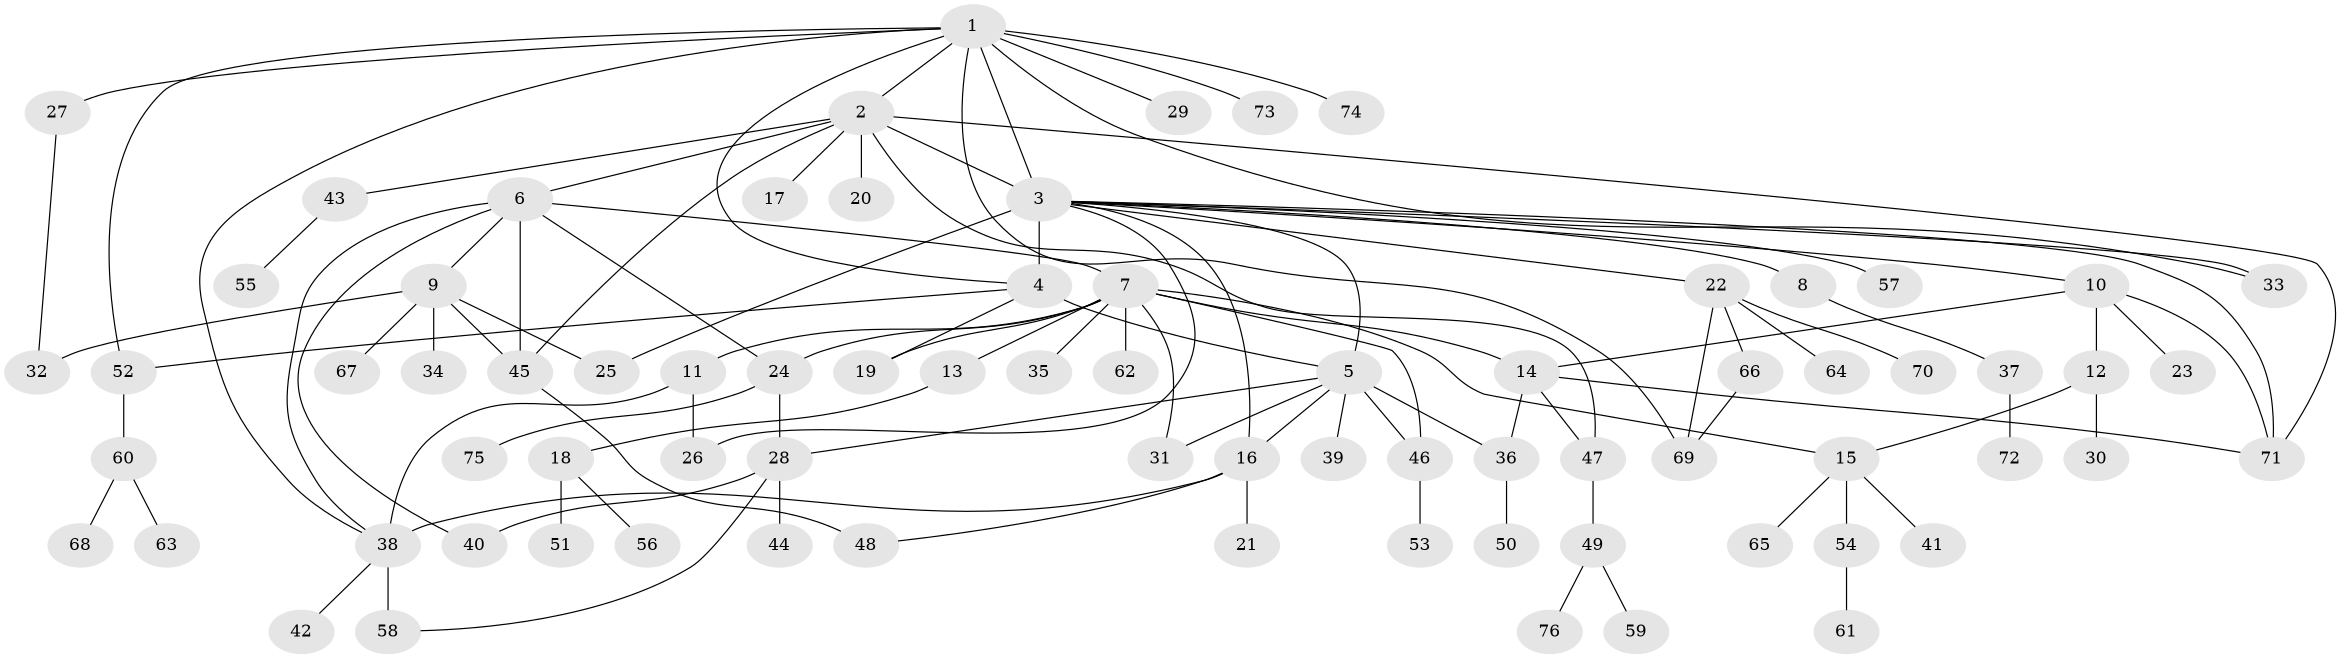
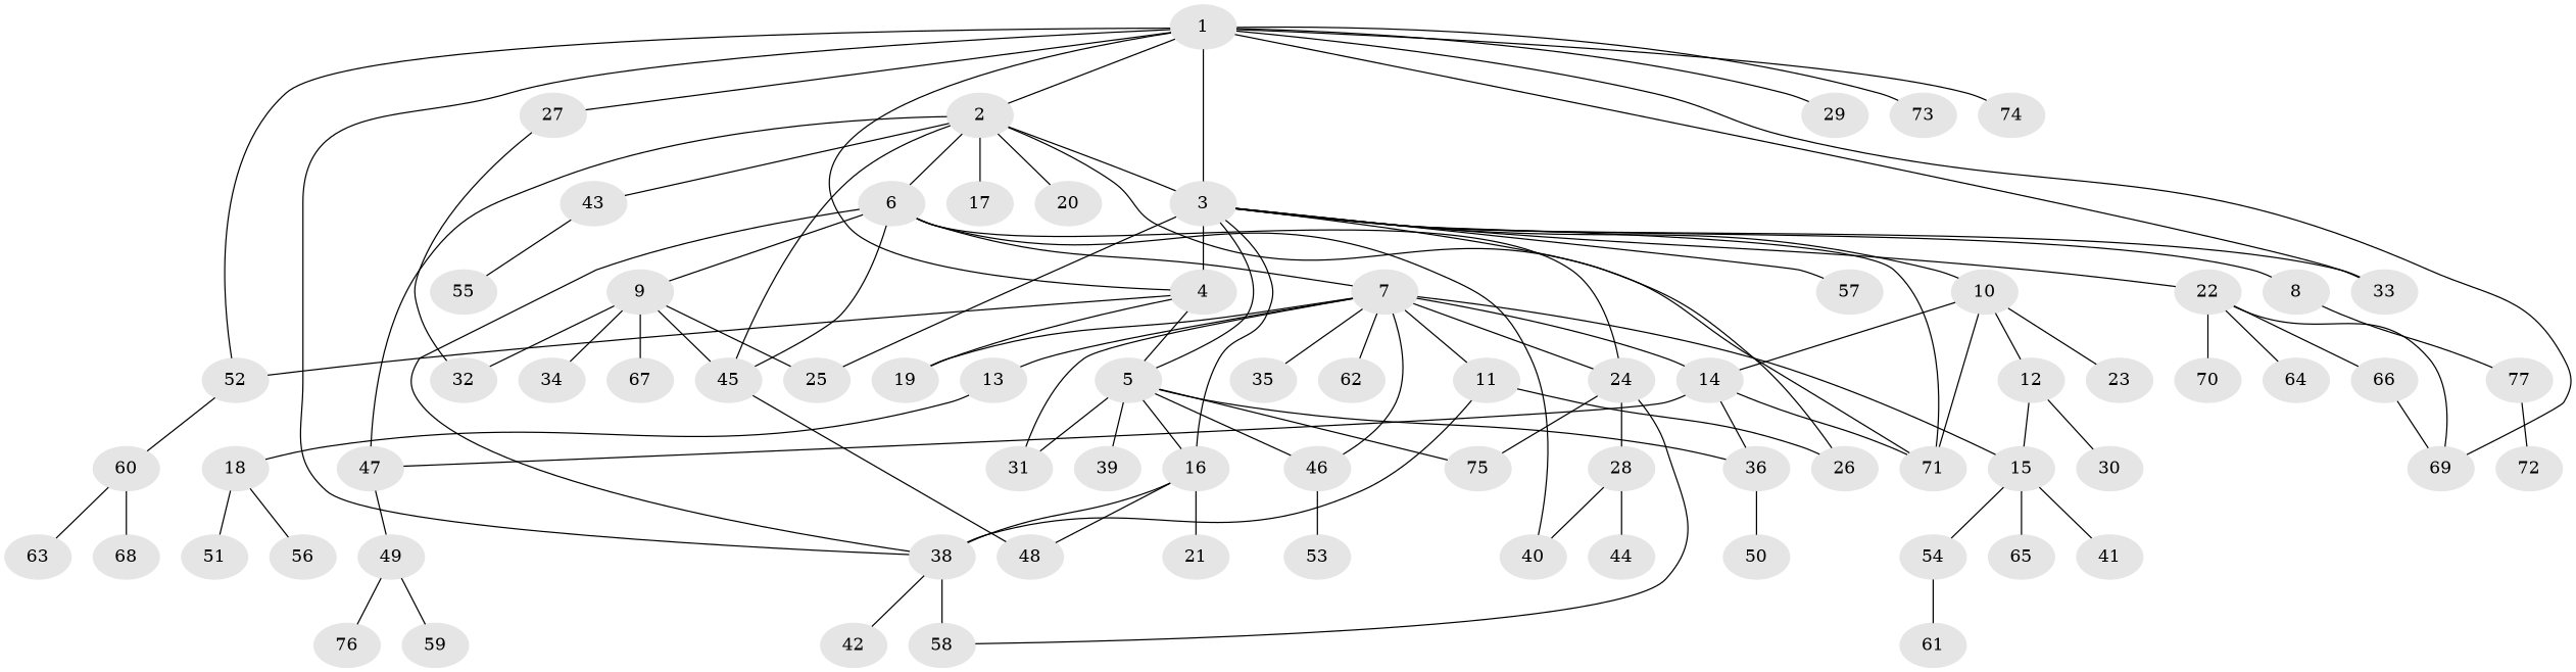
  graph {
    node [color=gray90 style=filled]
    edge [weight=1.0]
    1
    2
    3
    4
    27
    29
    33
    38
    52
    69
    73
    74
    6
    17
    20
    43
    47
    71
    45
    5
    8
    10
    16
    22
    25
    26
    57
    19
    32
    58
    42
    60
    7
    9
    24
    40
    55
    49
    31
    36
    39
    46
    75
-   37
+   37 [label=77]
    14
    12
    23
    21
    48
    64
    66
    70
    50
    53
    11
    13
    15
    35
    62
    34
    67
    28
    18
    41
    54
    65
    72
    30
    51
    56
    61
    44
    59
    76
    63
    68
    1 -- 2
    1 -- 3
    1 -- 4
    1 -- 27
    1 -- 29
    1 -- 33
    1 -- 38
    1 -- 52
    1 -- 69
    1 -- 73
    1 -- 74
    2 -- 3
    2 -- 6
    2 -- 17
    2 -- 20
    2 -- 43
    2 -- 47
    2 -- 71
    2 -- 45
    3 -- 4 [weight=16.0]
    3 -- 33
    3 -- 71
    3 -- 5
    3 -- 8
    3 -- 10
    3 -- 16
    3 -- 22
    3 -- 25
    3 -- 26
    3 -- 57
    4 -- 52
    4 -- 5
    4 -- 19
    27 -- 32
    38 -- 58 [weight=4.0]
    38 -- 42
    52 -- 60
    6 -- 38
    6 -- 45
    6 -- 7
    6 -- 9
    6 -- 24
    6 -- 40
    43 -- 55
    47 -- 49
    45 -- 48 [weight=2.0]
    5 -- 16
    5 -- 31
    5 -- 36
    5 -- 39
    5 -- 46
-   5 -- 28
+   5 -- 75
    8 -- 37
    10 -- 71
    10 -- 14
    10 -- 12
    10 -- 23
    16 -- 38
    16 -- 21
    16 -- 48
    22 -- 69
    22 -- 64
    22 -- 66
    22 -- 70
    60 -- 63
    60 -- 68
    7 -- 19
    7 -- 24
    7 -- 31
    7 -- 46
    7 -- 14
    7 -- 11
    7 -- 13
    7 -- 15
    7 -- 35
    7 -- 62
    9 -- 45
    9 -- 25
    9 -- 32 [weight=2.0]
    9 -- 34
    9 -- 67
    24 -- 75
    24 -- 28 [weight=6.0]
    49 -- 59
    49 -- 76
    36 -- 50
    46 -- 53
    37 -- 72
    14 -- 47
    14 -- 71
    14 -- 36
    12 -- 15
    12 -- 30
    66 -- 69
    11 -- 38
    11 -- 26
    13 -- 18
    15 -- 41
    15 -- 54
    15 -- 65
-   28 -- 58
+   24 -- 58
    28 -- 40
    28 -- 44
    18 -- 51
    18 -- 56
    54 -- 61
  }
